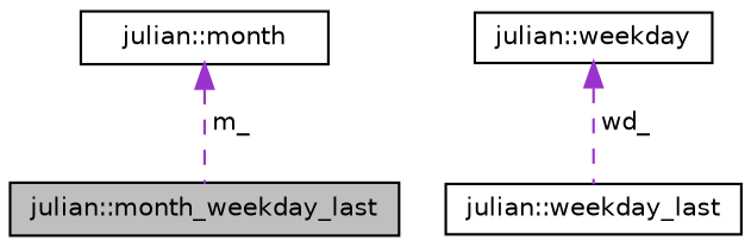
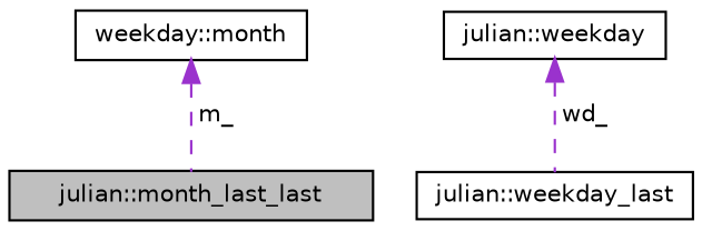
  digraph {
    node [color=black fillcolor=white fontname=Helvetica fontsize=10 shape=record style=filled]
    edge [color=darkorchid3 dir=back fontname=Helvetica fontsize=10 labelfontname=Helvetica labelfontsize=10 style=dashed]
-   n1 [fillcolor=grey75 fontcolor=black height=0.2 label="julian::month_weekday_last" width=0.4]
-   n2 [height=0.2 label="julian::month" width=0.4]
+   n1 [fillcolor=grey75 fontcolor=black height=0.2 label="julian::month_last_last" width=0.4]
+   n2 [height=0.2 label="weekday::month" width=0.4]
    n3 [height=0.2 label="julian::weekday_last" width=0.4]
    n4 [height=0.2 label="julian::weekday" width=0.4]
    n2 -> n1 [label=" m_"]
    n4 -> n3 [label=" wd_"]
  }
